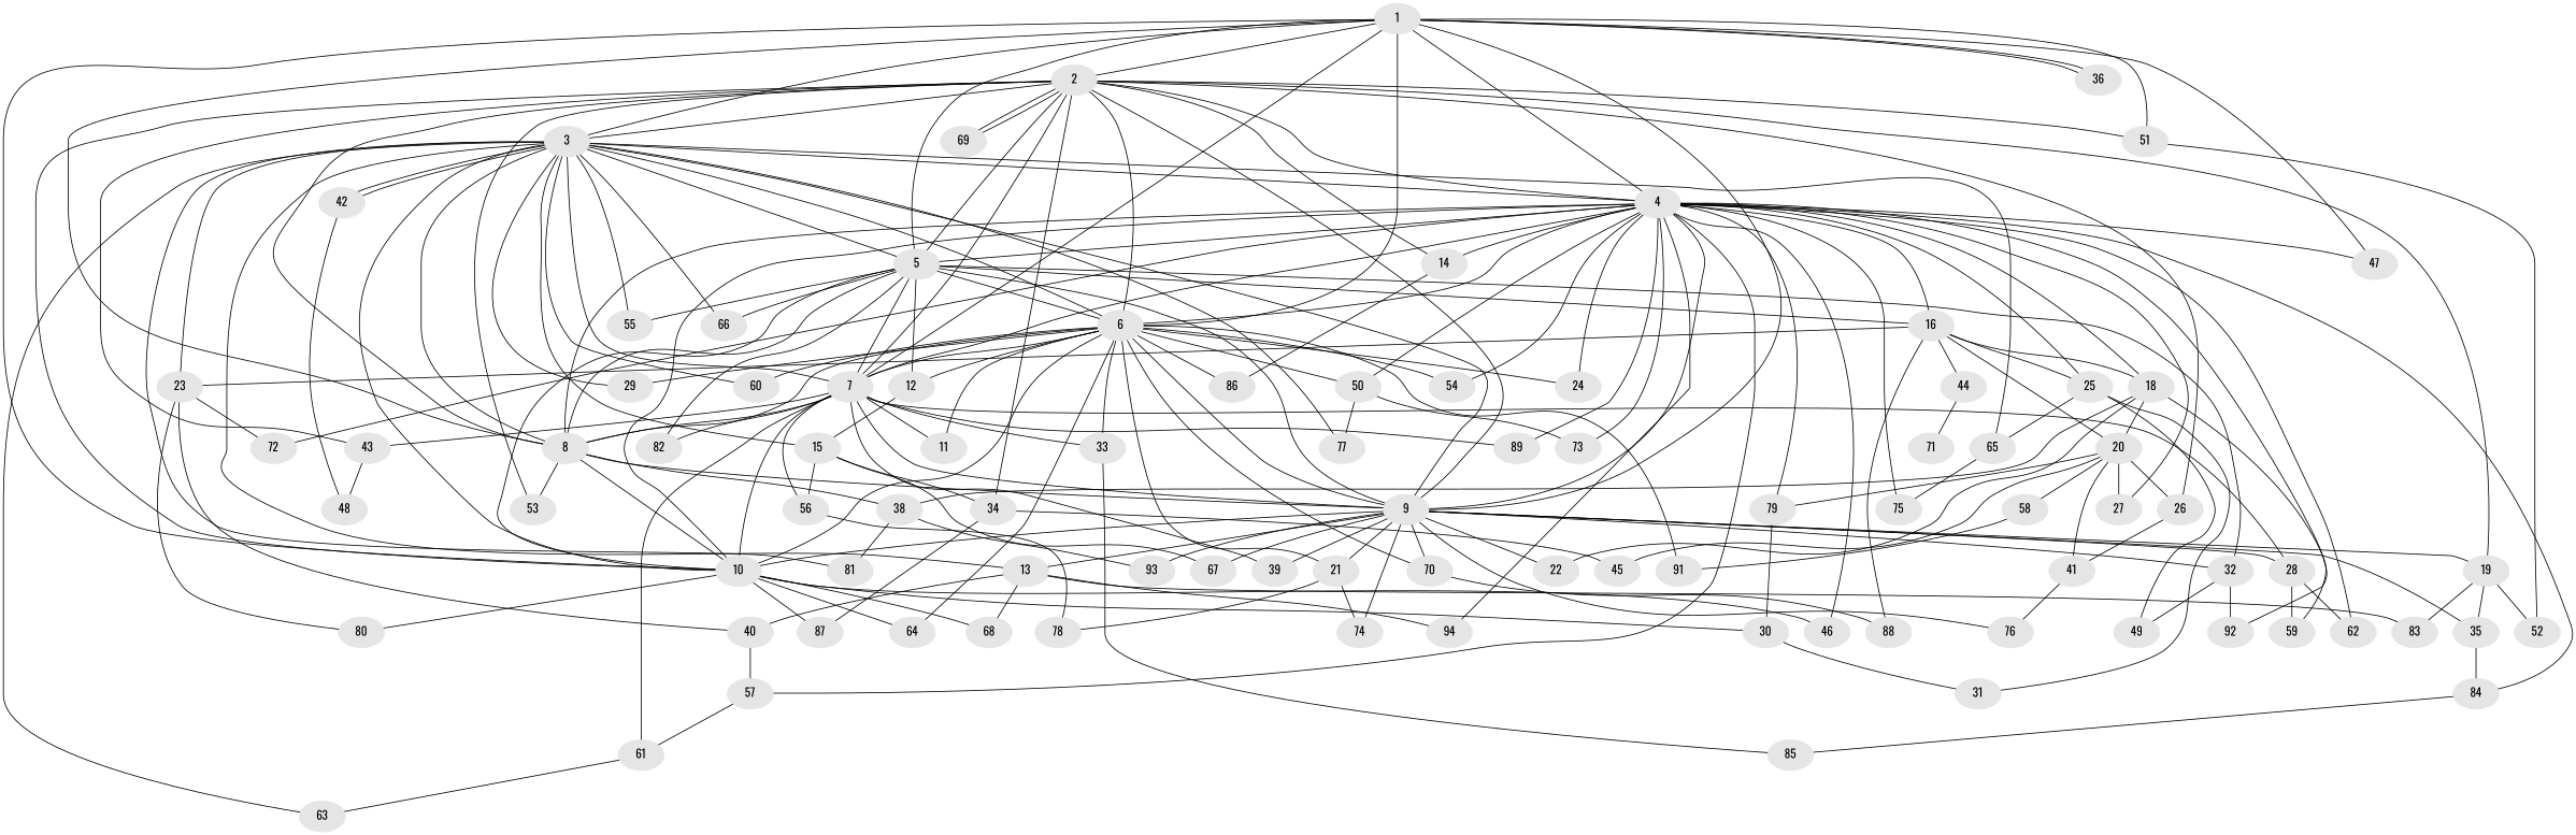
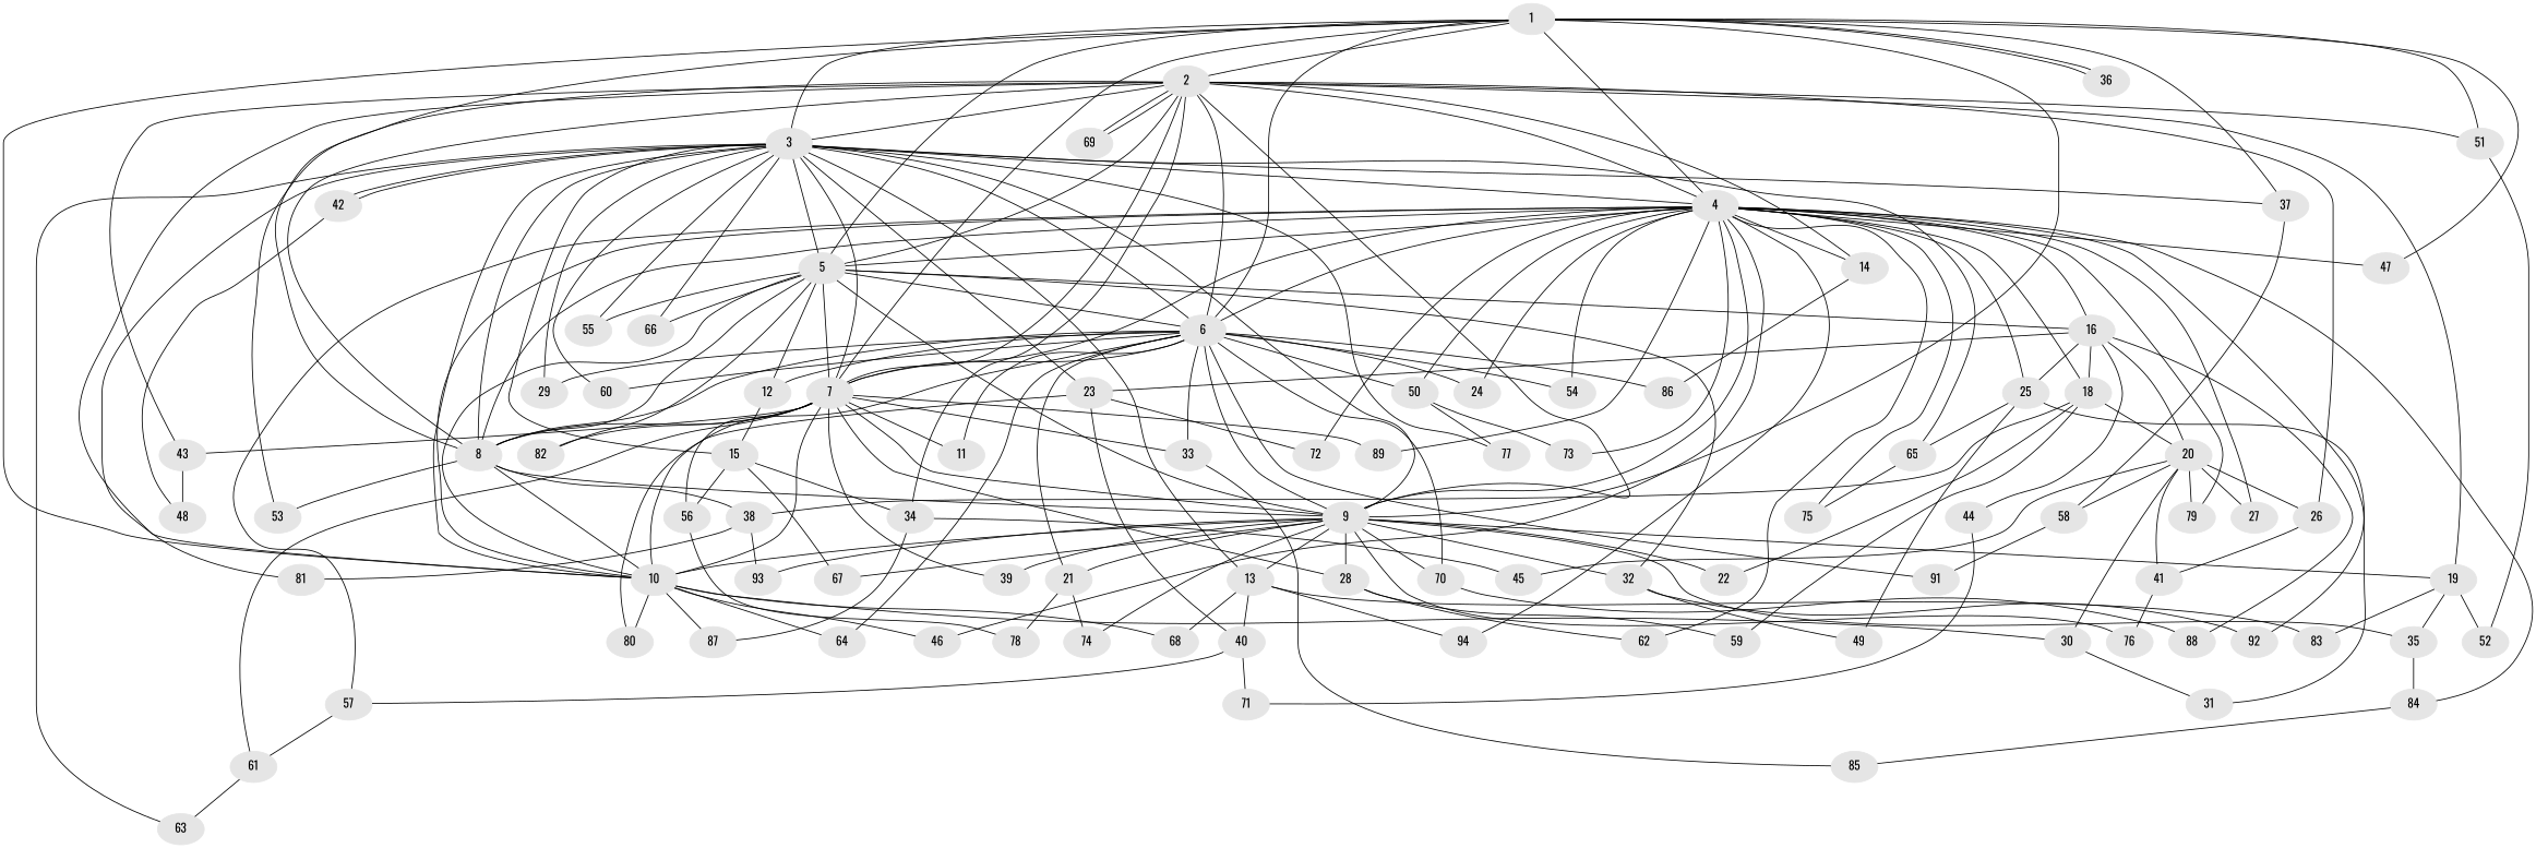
  graph {
    fontname=Oswald
    node [color=gray90 fontname=Oswald style=filled]
    edge [fontname=Oswald]
    1
    2
    3
    4
    5
    6
    7
    8
    9
    10
    36
+   37
    47
    51
    14
    19
    26
    34
    43
    53
    69
    13
    15
    23
    29
    42
    55
    60
    63
    65
    66
    77
    81
    16
    18
    24
    25
    27
    46
    50
    54
    57
    62
    72
    73
    75
    79
    84
    89
    n50 [label=94]
    92
    12
    32
    82
    11
    21
    33
    64
    70
    86
    91
    28
    39
    56
    61
    38
    22
    35
    67
    74
    76
    93
    30
    68
    80
    87
    58
    52
    83
    41
    45
    48
    40
    20
    44
    88
    59
    31
    49
    85
    78
    71
    1 -- 2
    1 -- 3
    1 -- 4
    1 -- 5
    1 -- 6
    1 -- 7
    1 -- 8
    1 -- 9
    1 -- 10
    1 -- 36
    1 -- 36
+   1 -- 37
    1 -- 47
    1 -- 51
    2 -- 3
    2 -- 4
    2 -- 5
    2 -- 6
    2 -- 7
    2 -- 8
    2 -- 9
    2 -- 10
    2 -- 51
    2 -- 14
    2 -- 19
    2 -- 26
    2 -- 34
    2 -- 43
    2 -- 53
    2 -- 69
    2 -- 69
    3 -- 4
    3 -- 5
    3 -- 6
    3 -- 7
    3 -- 8
    3 -- 9
    3 -- 10
+   3 -- 37
    3 -- 13
    3 -- 15
    3 -- 23
    3 -- 29
    3 -- 42
    3 -- 42
    3 -- 55
    3 -- 60
    3 -- 63
    3 -- 65
    3 -- 66
    3 -- 77
    3 -- 81
    4 -- 5
    4 -- 6
    4 -- 7
    4 -- 8
    4 -- 9
    4 -- 10
    4 -- 47
    4 -- 14
    4 -- 16
    4 -- 18
    4 -- 24
    4 -- 25
    4 -- 27
    4 -- 46
    4 -- 50
    4 -- 54
    4 -- 57
    4 -- 62
    4 -- 72
    4 -- 73
    4 -- 75
    4 -- 79
    4 -- 84
    4 -- 89
    4 -- n50
    4 -- 92
    5 -- 6
    5 -- 7
    5 -- 8
    5 -- 9
    5 -- 10
    5 -- 55
    5 -- 66
    5 -- 16
    5 -- 12
    5 -- 32
    5 -- 82
    6 -- 7
    6 -- 8
    6 -- 9
    6 -- 10
    6 -- 29
    6 -- 60
    6 -- 24
    6 -- 50
    6 -- 54
    6 -- 12
    6 -- 11
    6 -- 21
    6 -- 33
    6 -- 64
    6 -- 70
    6 -- 86
    6 -- 91
    7 -- 8
    7 -- 9
    7 -- 10
    7 -- 43
    7 -- 89
    7 -- 82
    7 -- 11
    7 -- 33
    7 -- 28
    7 -- 39
    7 -- 56
    7 -- 61
    8 -- 9
    8 -- 10
    8 -- 53
    8 -- 38
    9 -- 10
    9 -- 19
    9 -- 13
    9 -- 32
    9 -- 21
    9 -- 70
    9 -- 28
    9 -- 39
    9 -- 22
    9 -- 35
    9 -- 67
    9 -- 74
    9 -- 76
    9 -- 93
    10 -- 46
    10 -- 64
    10 -- 30
    10 -- 68
    10 -- 80
    10 -- 87
+   37 -- 58
    51 -- 52
    14 -- 86
    19 -- 35
    19 -- 52
    19 -- 83
    26 -- 41
    34 -- 87
    34 -- 45
    43 -- 48
    13 -- n50
    13 -- 68
    13 -- 83
    13 -- 40
    15 -- 34
    15 -- 56
    15 -- 67
    23 -- 72
    23 -- 80
    23 -- 40
    42 -- 48
    65 -- 75
    16 -- 23
    16 -- 18
    16 -- 25
    16 -- 20
    16 -- 44
    16 -- 88
    18 -- 38
    18 -- 22
    18 -- 20
    18 -- 59
    25 -- 65
    25 -- 31
    25 -- 49
    50 -- 77
    50 -- 73
    57 -- 61
    84 -- 85
    12 -- 15
    32 -- 92
    32 -- 49
    21 -- 74
    21 -- 78
    33 -- 85
    70 -- 88
    28 -- 62
    28 -- 59
    56 -- 78
    61 -- 63
    38 -- 81
    38 -- 93
    35 -- 84
    30 -- 31
    58 -- 91
    41 -- 76
    40 -- 57
+   40 -- 71
    20 -- 26
    20 -- 27
    20 -- 79
-   79 -- 30
+   20 -- 30
    20 -- 58
    20 -- 41
    20 -- 45
    44 -- 71
  }
